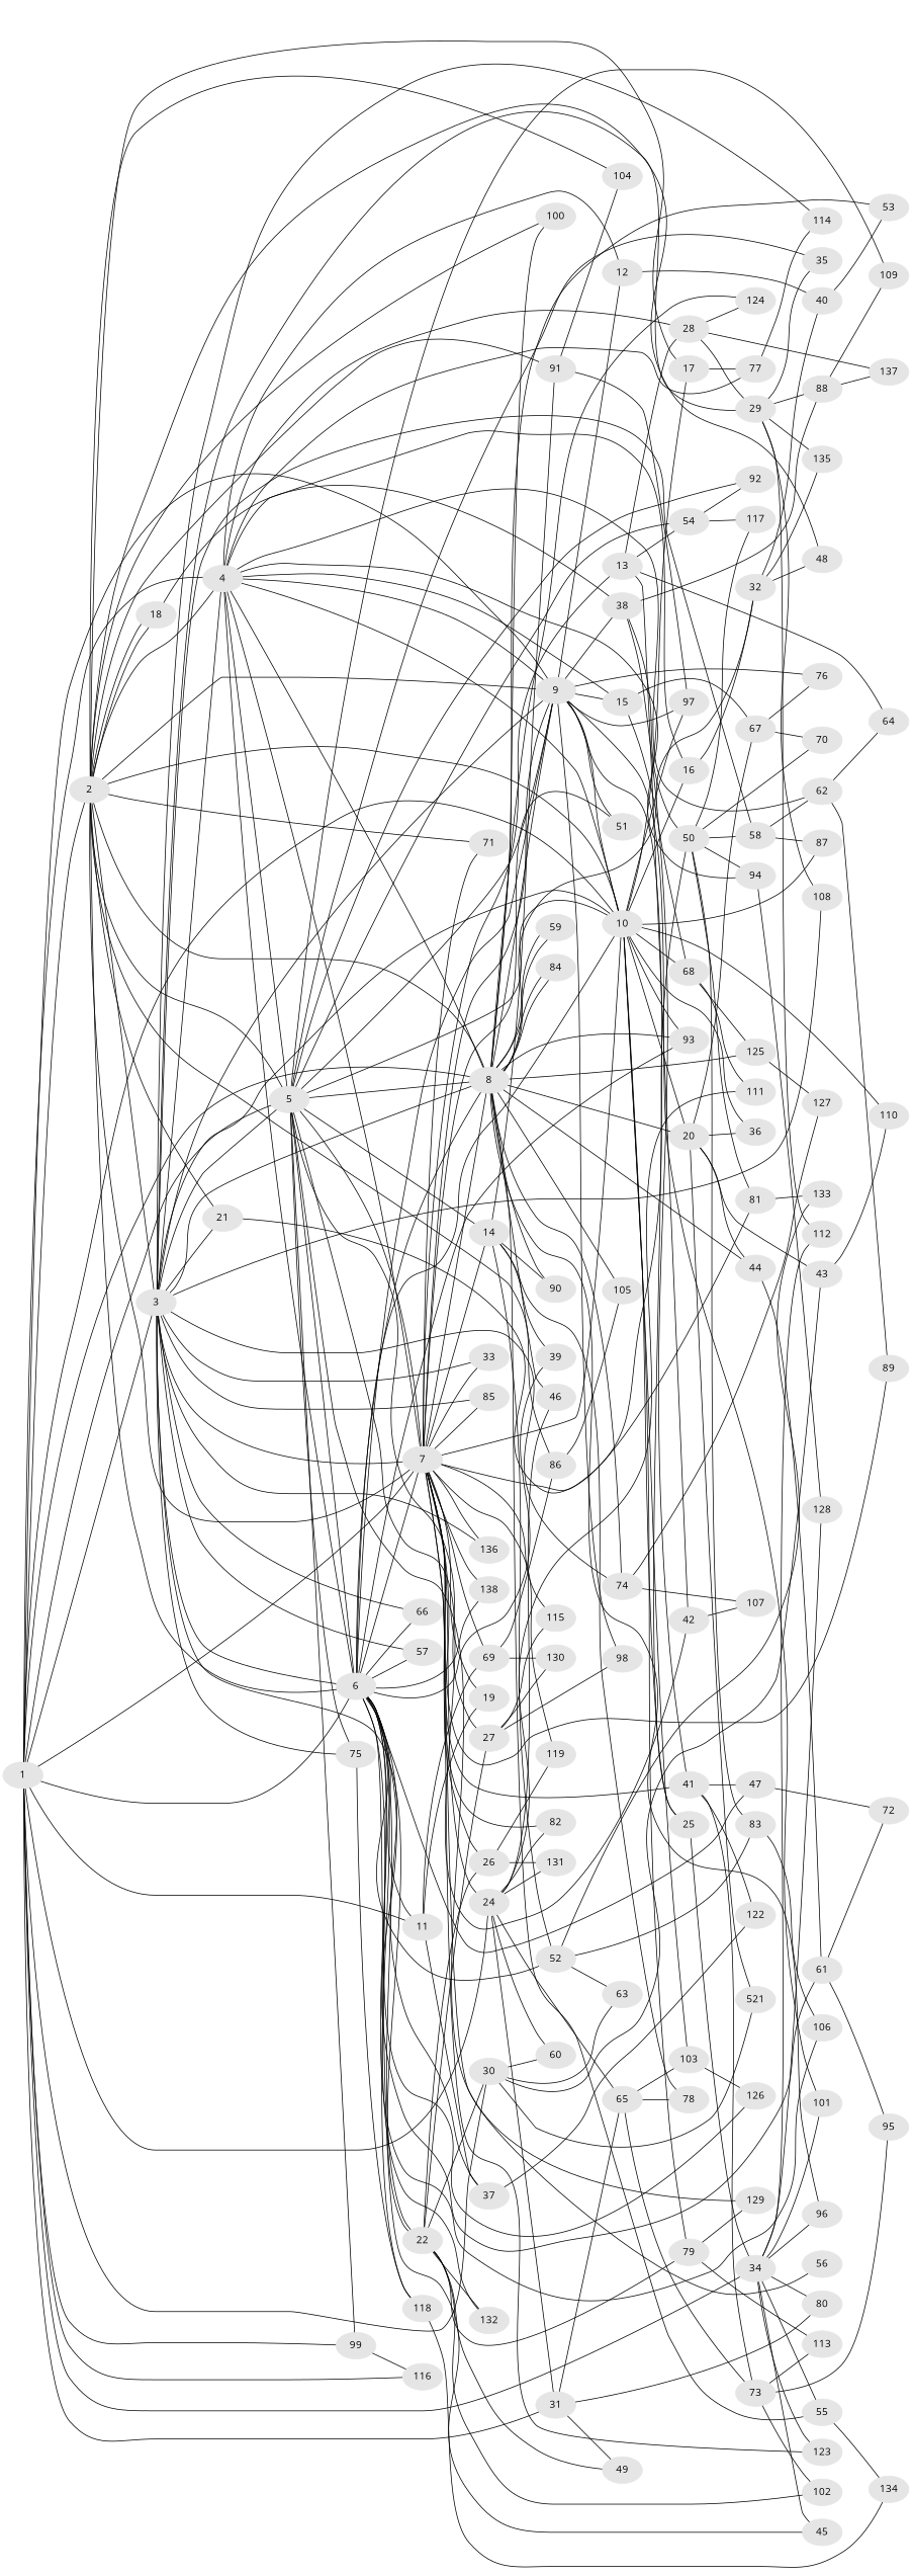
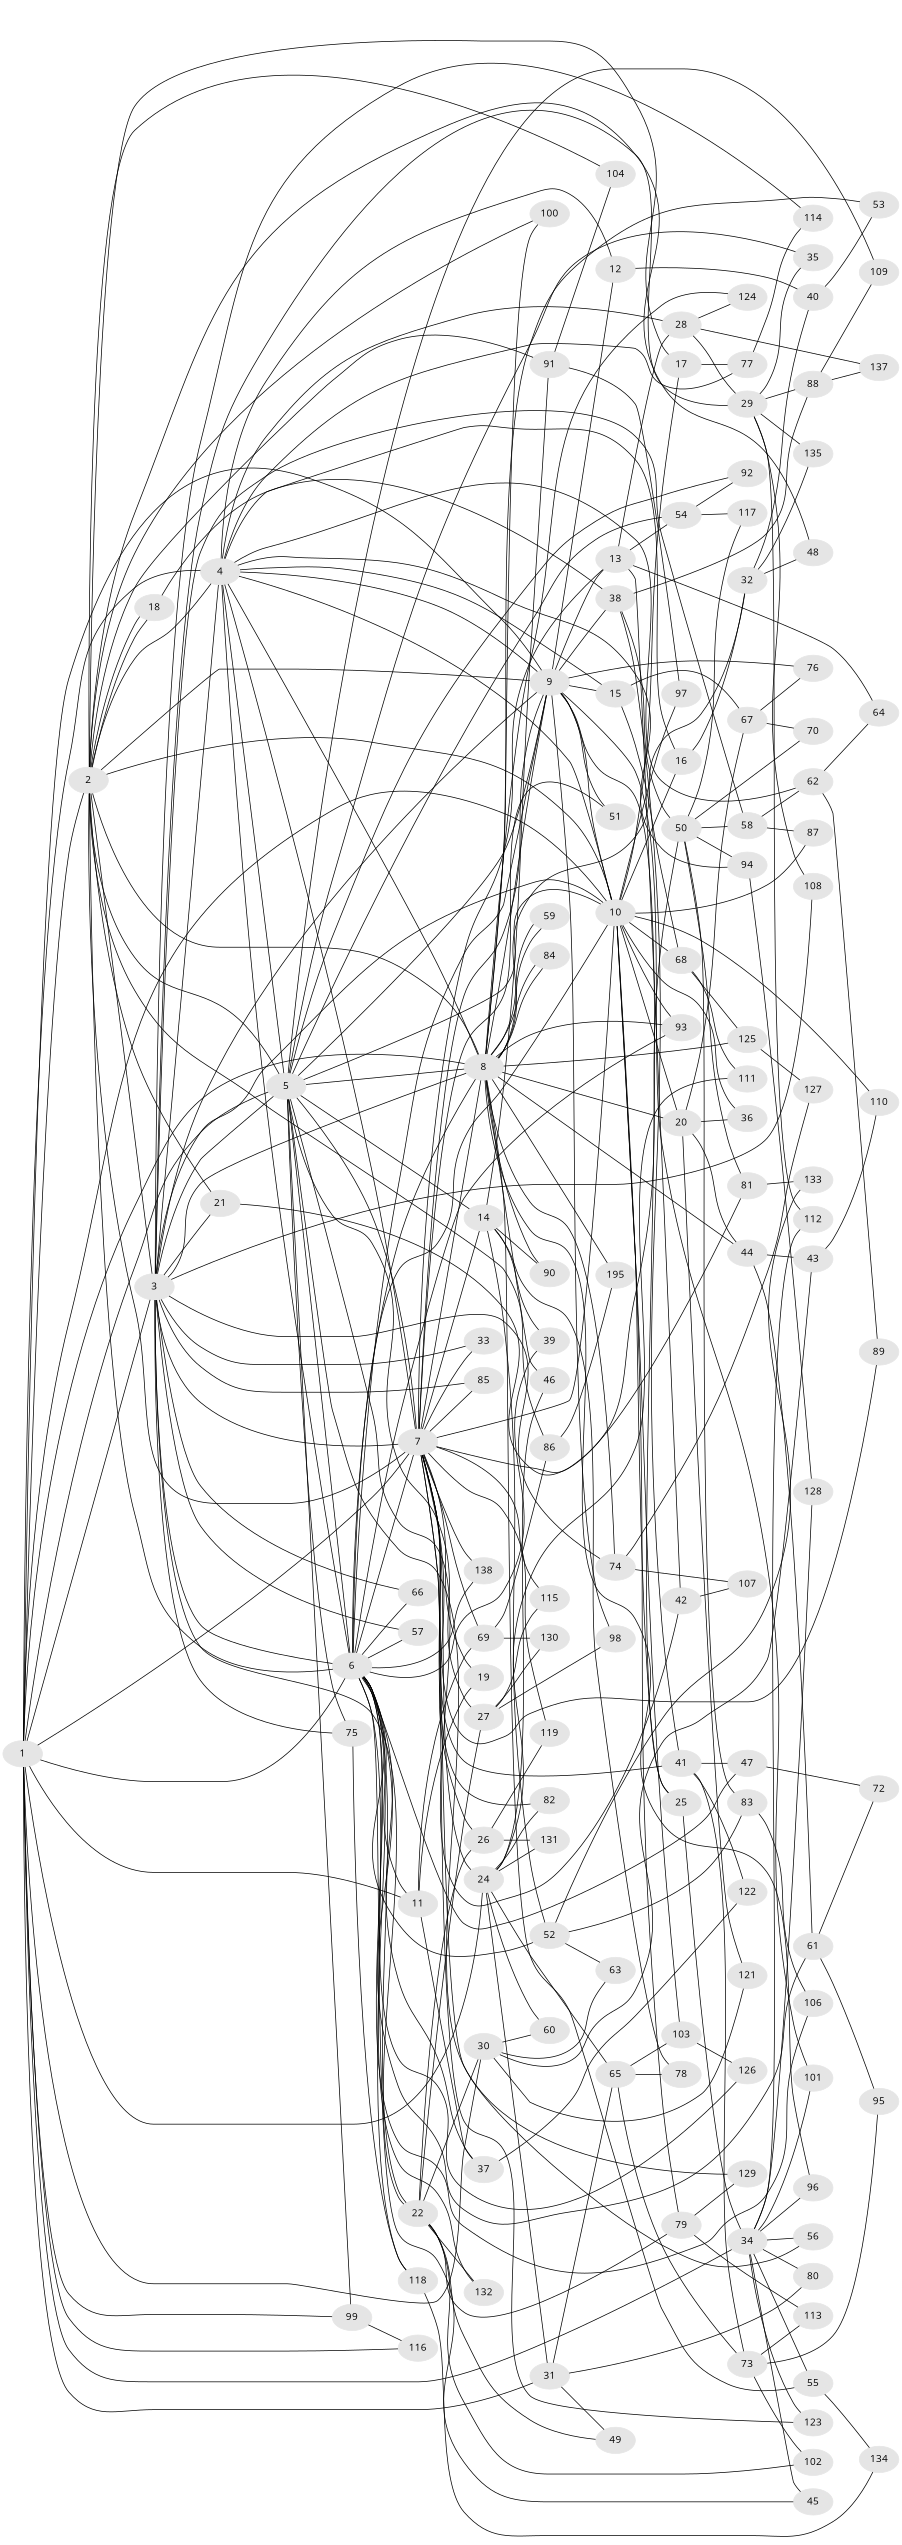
  graph {
    fontname="Open Sans"
    rankdir=LR
    node [color=gray90 fontname="Open Sans" style=filled]
    edge [fontname="Open Sans"]
    1
    2
    3
    4
    5
    6
    7
    8
    9
    10
    11
    24
    30
    31
    34
    99
    116
    17
    18
    21
    48
-   71
    86
    91
    100
    104
    22
    29
    33
    57
    58
    66
    74
    75
    85
    108
    114
-   136
    12
    15
    16
    28
    62
    77
    94
    14
    27
    35
    42
    54
    92
    109
    129
    37
    39
    45
    47
    52
    61
    93
    106
    118
    126
    132
    138
    13
    19
    26
    41
    50
    51
    56
    69
    82
    89
    115
    119
    123
    20
    32
    44
    46
    53
    55
    59
    84
    90
    96
-   105
+   105 [label=195]
    124
    125
    25
    38
    76
    98
    101
    36
    68
    79
    87
    97
    103
    110
    60
    65
    111
    131
    43
-   121 [label=521]
+   121
    63
    49
    80
    112
    128
    81
    102
    88
    135
    107
    127
    40
    67
    137
    64
    78
    130
    117
    122
    72
    83
    133
    95
    134
    73
    70
    113
    1 -- 2
    1 -- 3
    1 -- 4
    1 -- 5
    1 -- 6
    1 -- 7
    1 -- 8
    1 -- 9
    1 -- 10
    1 -- 11
    1 -- 24
    1 -- 30
    1 -- 31
    1 -- 34
    1 -- 99
    1 -- 116
    2 -- 3
    2 -- 4
    2 -- 5
    2 -- 6
    2 -- 7
    2 -- 8
    2 -- 9
    2 -- 10
    2 -- 17
    2 -- 18
    2 -- 18
    2 -- 21
    2 -- 48
-   2 -- 71
    2 -- 86
    2 -- 91
    2 -- 100
    2 -- 104
    3 -- 4
    3 -- 5
    3 -- 6
    3 -- 7
    3 -- 8
    3 -- 9
    3 -- 10
    3 -- 21
    3 -- 22
    3 -- 29
    3 -- 33
    3 -- 57
    3 -- 58
    3 -- 66
    3 -- 74
    3 -- 75
    3 -- 85
    3 -- 108
    3 -- 114
-   3 -- 136
    4 -- 5
    4 -- 6
    4 -- 7
    4 -- 8
    4 -- 9
    4 -- 10
    4 -- 12
    4 -- 15
    4 -- 16
    4 -- 28
    4 -- 62
    4 -- 77
    4 -- 94
    5 -- 6
    5 -- 7
    5 -- 8
    5 -- 9
    5 -- 10
    5 -- 99
    5 -- 75
    5 -- 14
    5 -- 27
    5 -- 35
    5 -- 42
    5 -- 54
    5 -- 92
    5 -- 109
    5 -- 129
    6 -- 7
    6 -- 8
    6 -- 9
    6 -- 10
    6 -- 11
    6 -- 22
    6 -- 57
    6 -- 66
    6 -- 37
    6 -- 39
    6 -- 45
    6 -- 47
    6 -- 52
    6 -- 61
    6 -- 93
    6 -- 106
    6 -- 118
    6 -- 126
    6 -- 132
    6 -- 138
    7 -- 8
    7 -- 9
    7 -- 10
    7 -- 24
-   7 -- 71
    7 -- 33
    7 -- 85
-   7 -- 136
    7 -- 14
    7 -- 138
    7 -- 13
    7 -- 19
    7 -- 26
    7 -- 41
    7 -- 50
    7 -- 51
    7 -- 56
    7 -- 69
    7 -- 82
    7 -- 89
    7 -- 115
    7 -- 119
    7 -- 123
    8 -- 9
    8 -- 100
    8 -- 74
    8 -- 93
    8 -- 20
    8 -- 32
    8 -- 44
    8 -- 46
    8 -- 53
    8 -- 55
    8 -- 59
    8 -- 59
    8 -- 84
    8 -- 84
    8 -- 90
    8 -- 96
    8 -- 105
    8 -- 124
    8 -- 125
    9 -- 10
    9 -- 12
    9 -- 15
-   9 -- 97
+   9 -- 13
    9 -- 51
    9 -- 25
    9 -- 38
    9 -- 76
    9 -- 98
    9 -- 101
    10 -- 17
    10 -- 16
    10 -- 93
    10 -- 20
    10 -- 25
    10 -- 36
    10 -- 68
    10 -- 79
    10 -- 87
    10 -- 97
    10 -- 103
    10 -- 110
    11 -- 37
    11 -- 19
    11 -- 69
    24 -- 31
    24 -- 82
    24 -- 46
    24 -- 60
    24 -- 65
    24 -- 111
    24 -- 131
    30 -- 60
    30 -- 43
    30 -- 121
    30 -- 63
    31 -- 65
    31 -- 49
    31 -- 80
    34 -- 45
+   34 -- 56
    34 -- 123
    34 -- 55
    34 -- 96
    34 -- 101
    34 -- 80
    34 -- 112
    34 -- 128
    99 -- 116
    17 -- 77
    18 -- 38
    21 -- 81
    86 -- 105
    91 -- 104
    91 -- 97
    22 -- 30
    22 -- 27
    22 -- 132
    22 -- 26
    22 -- 79
    22 -- 49
    22 -- 102
    29 -- 108
    29 -- 35
    29 -- 112
    29 -- 88
    29 -- 135
    58 -- 62
    58 -- 87
    74 -- 107
    74 -- 127
    75 -- 118
    12 -- 40
    15 -- 68
    15 -- 67
    16 -- 32
    28 -- 29
    28 -- 124
    28 -- 137
    62 -- 89
    62 -- 64
    77 -- 114
    94 -- 128
    14 -- 91
    14 -- 39
    14 -- 52
    14 -- 90
    14 -- 78
    27 -- 115
    27 -- 98
    27 -- 130
    42 -- 107
    54 -- 92
    54 -- 117
    37 -- 122
    47 -- 72
    52 -- 63
    52 -- 83
    52 -- 133
    61 -- 72
    61 -- 95
    118 -- 134
    13 -- 28
    13 -- 42
    13 -- 54
    13 -- 64
    26 -- 119
    26 -- 131
    41 -- 47
    41 -- 122
    41 -- 73
    50 -- 58
    50 -- 94
    50 -- 81
    50 -- 117
    50 -- 83
    50 -- 70
    69 -- 86
    69 -- 130
    20 -- 44
    20 -- 36
-   20 -- 43
+   44 -- 43
    20 -- 121
    20 -- 67
    32 -- 48
    32 -- 135
    32 -- 40
    44 -- 61
    55 -- 134
    125 -- 127
    25 -- 34
    38 -- 41
    38 -- 50
    38 -- 88
    68 -- 125
    68 -- 111
    79 -- 129
    79 -- 113
    103 -- 126
    65 -- 103
    65 -- 78
    65 -- 73
    43 -- 110
    81 -- 133
    88 -- 109
    88 -- 137
    40 -- 53
    67 -- 76
    67 -- 70
    83 -- 106
    73 -- 102
    73 -- 95
    73 -- 113
  }
